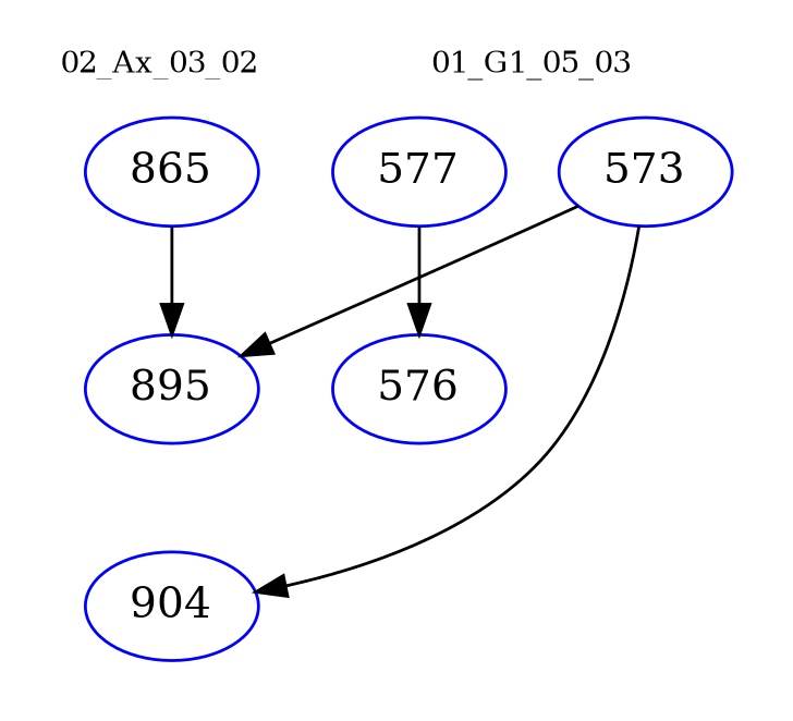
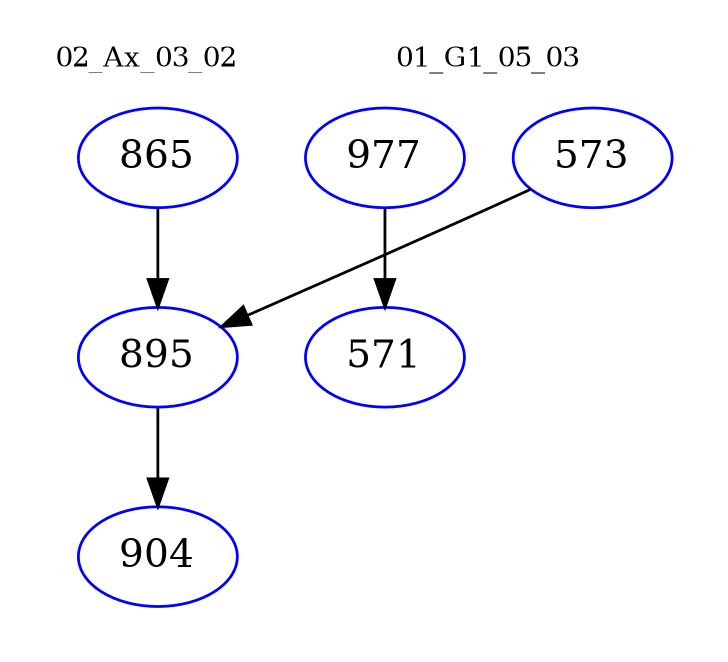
  digraph {
    node [color=blue]
    edge [color=black]
    n1 [label=865]
    n2 [label=895]
    n3 [label=904]
    n4 [label=573]
-   n5 [label=577]
-   n6 [label=576]
+   n5 [label=977]
+   n6 [label=571]
    subgraph cluster_1 {
      color=white
      fontsize=10
      label="02_Ax_03_02"
      n1
      n2
      n3
    }
    subgraph cluster_2 {
      color=white
      fontsize=10
      label="01_G1_05_03"
      n4
      n5
      n6
    }
    n1 -> n2
-   n4 -> n3
+   n2 -> n3
    n4 -> n2
    n5 -> n6
  }
